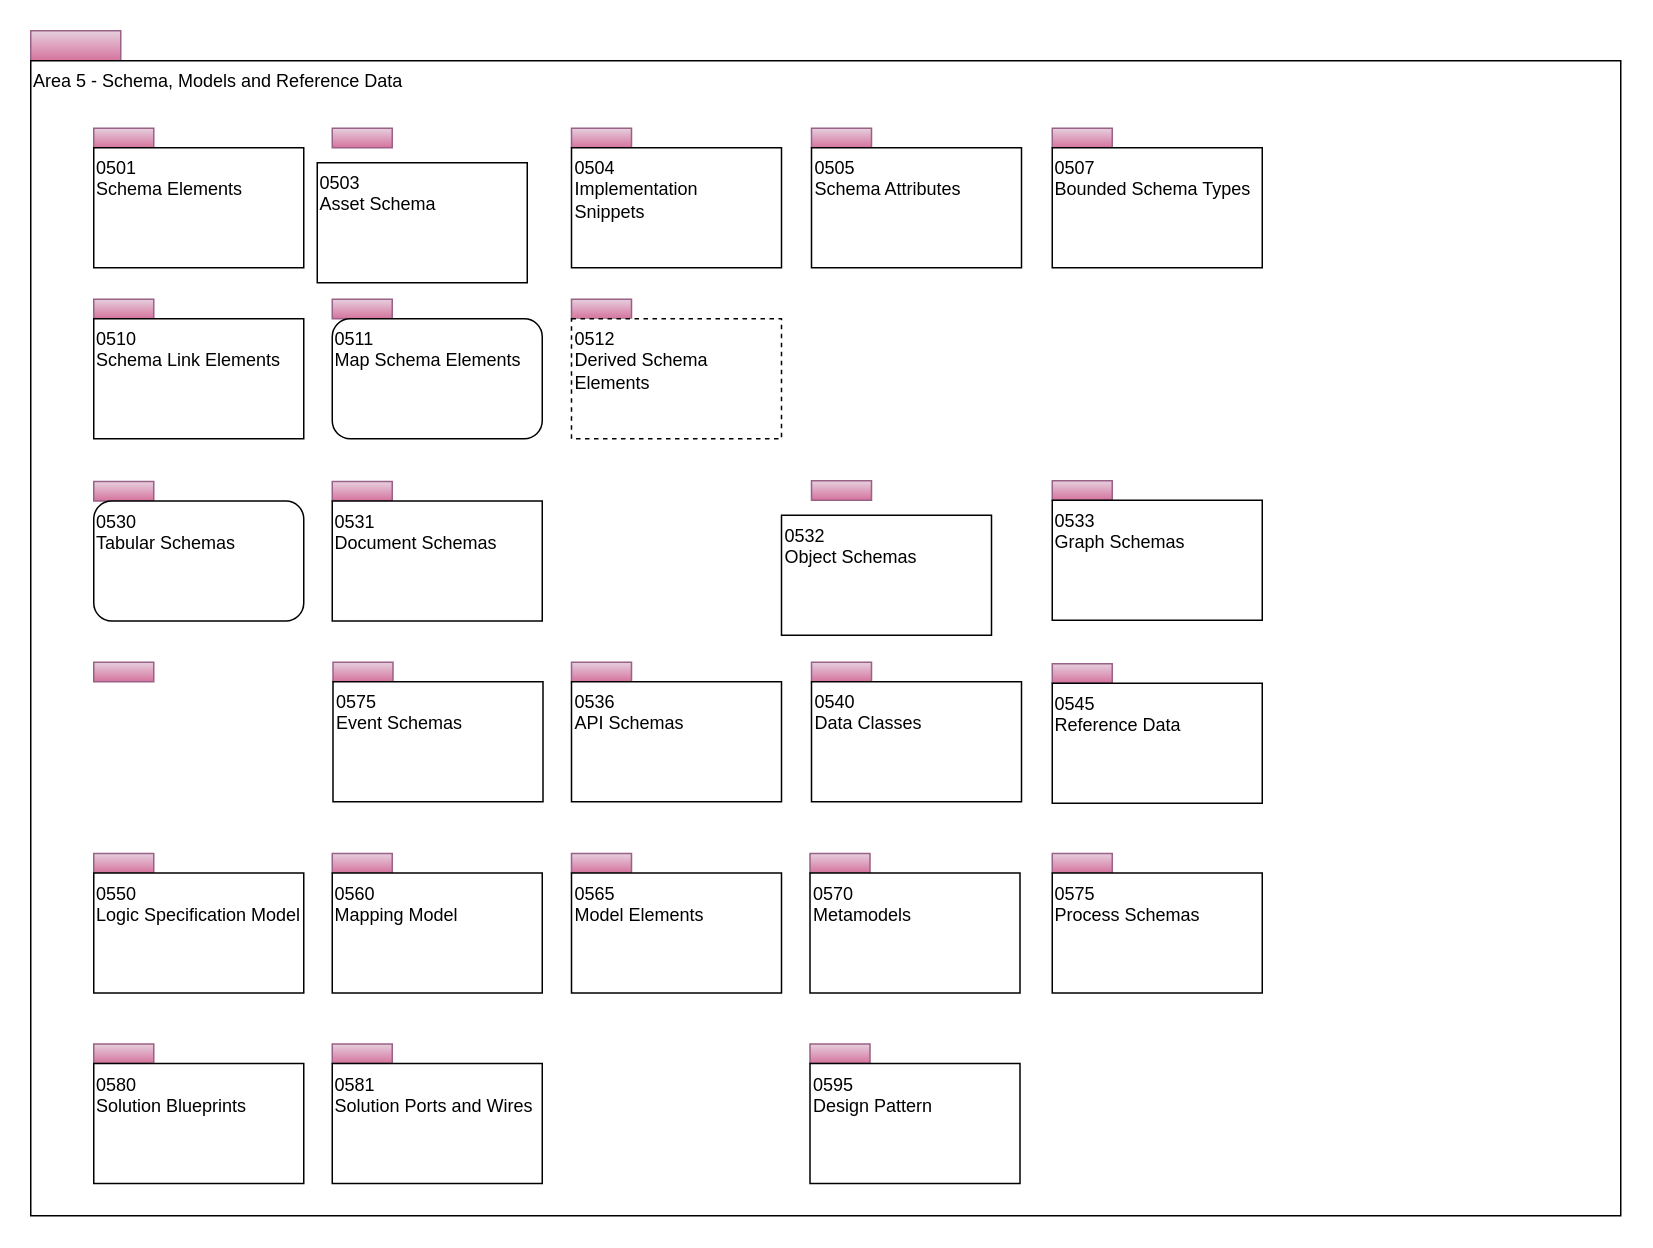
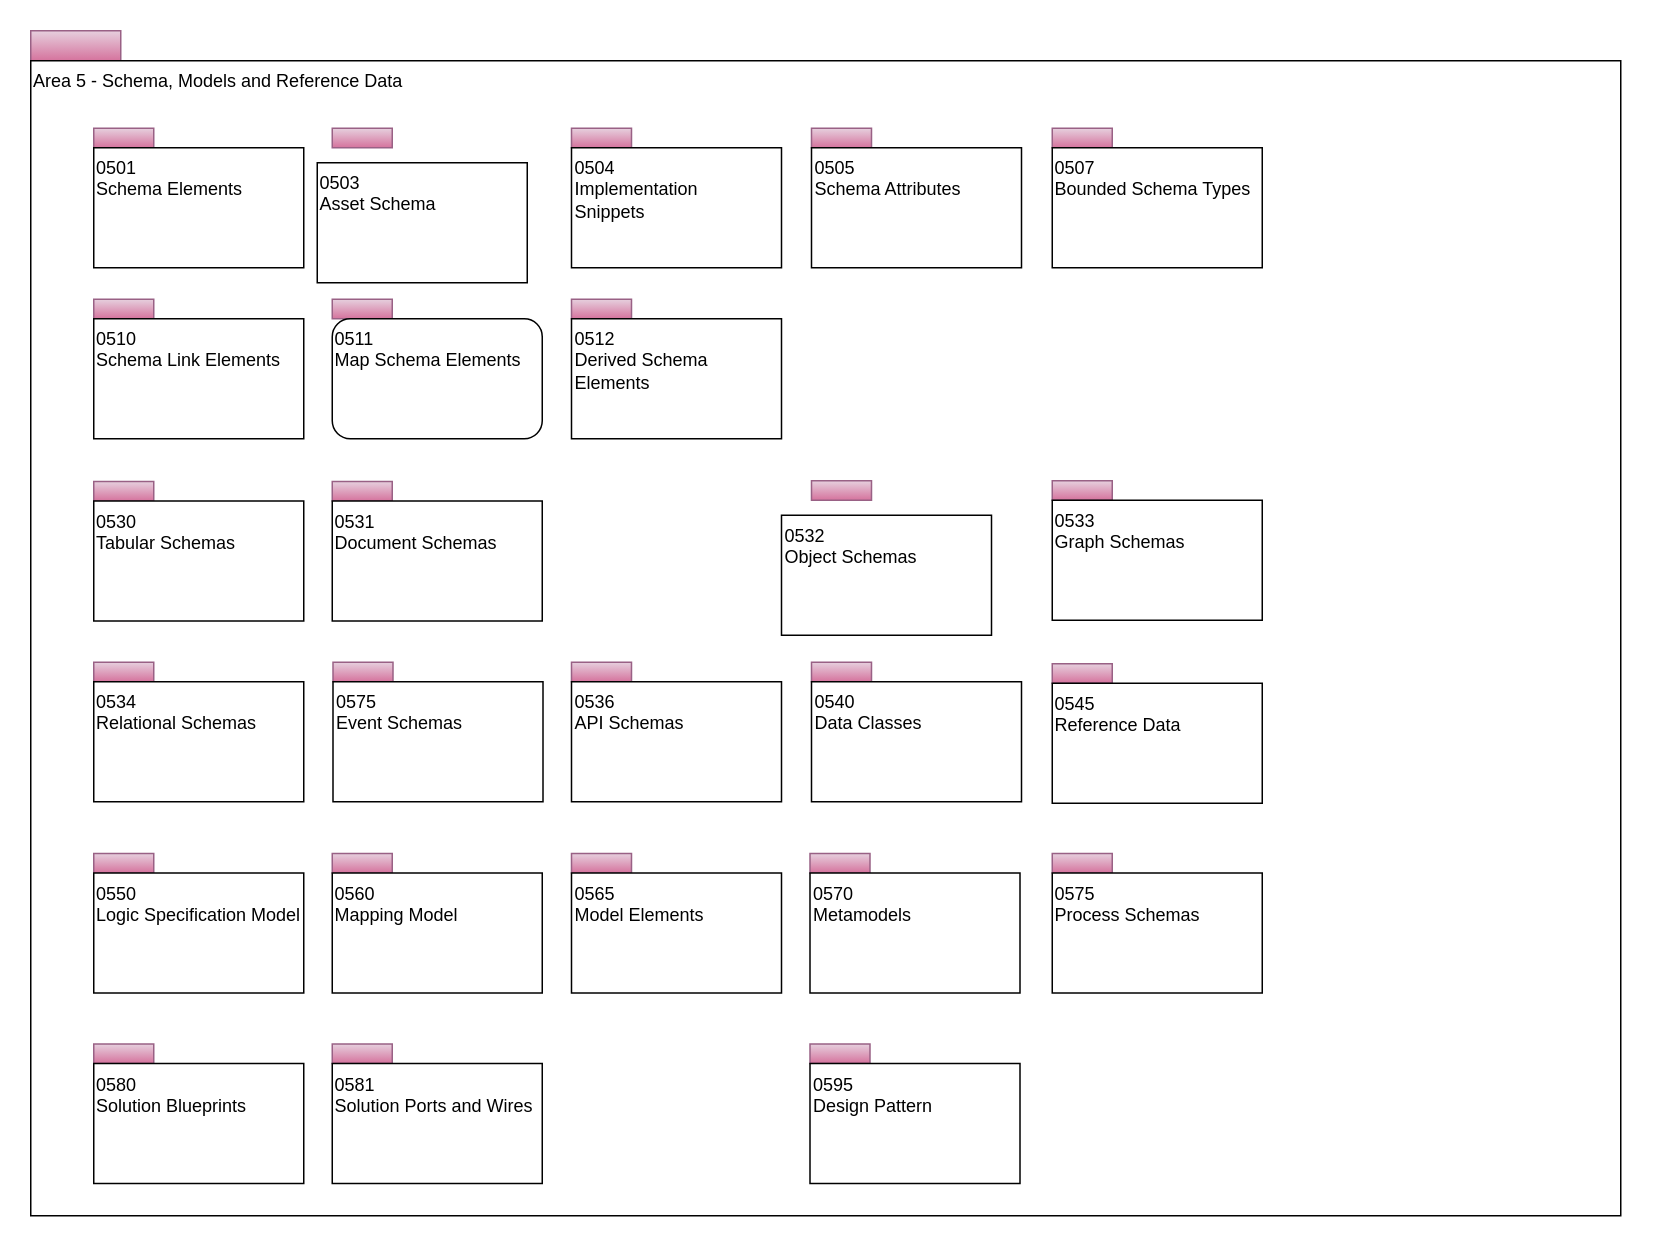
  <mxCell id="0" />
  <mxCell id="1" parent="0" />
  <mxCell id="2" value="" style="rounded=0;whiteSpace=wrap;html=1;align=left;fillColor=#e6d0de;strokeColor=#996185;gradientColor=#d5739d;" parent="1" vertex="1"><mxGeometry x="20" y="20" width="60" height="20" as="geometry" /></mxCell>
  <mxCell id="3" value="Area 5 - Schema, Models and Reference Data" style="rounded=0;whiteSpace=wrap;html=1;align=left;verticalAlign=top;" parent="1" vertex="1"><mxGeometry x="20" y="40" width="1060" height="770" as="geometry" /></mxCell>
  <mxCell id="4" value="" style="rounded=0;whiteSpace=wrap;html=1;align=left;fillColor=#e6d0de;strokeColor=#996185;gradientColor=#d5739d;" parent="1" vertex="1"><mxGeometry x="62" y="85" width="40" height="13" as="geometry" /></mxCell>
  <mxCell id="5" value="0501&lt;br&gt;Schema Elements&lt;br&gt;" style="rounded=0;whiteSpace=wrap;html=1;align=left;verticalAlign=top;" parent="1" vertex="1"><mxGeometry x="62" y="98" width="140" height="80" as="geometry" /></mxCell>
  <mxCell id="6" value="" style="rounded=0;whiteSpace=wrap;html=1;align=left;fillColor=#e6d0de;strokeColor=#996185;gradientColor=#d5739d;" parent="1" vertex="1"><mxGeometry x="221" y="85" width="40" height="13" as="geometry" /></mxCell>
  <mxCell id="7" value="0503&lt;br&gt;Asset Schema&lt;br&gt;" style="rounded=0;whiteSpace=wrap;html=1;align=left;verticalAlign=top;" parent="1" vertex="1"><mxGeometry x="211" y="108" width="140" height="80" as="geometry" /></mxCell>
  <mxCell id="8" value="" style="rounded=0;whiteSpace=wrap;html=1;align=left;fillColor=#e6d0de;strokeColor=#996185;gradientColor=#d5739d;" parent="1" vertex="1"><mxGeometry x="380.5" y="85" width="40" height="13" as="geometry" /></mxCell>
  <mxCell id="9" value="0504&lt;br&gt;Implementation&lt;br&gt;Snippets&lt;br&gt;" style="rounded=0;whiteSpace=wrap;html=1;align=left;verticalAlign=top;" parent="1" vertex="1"><mxGeometry x="380.5" y="98" width="140" height="80" as="geometry" /></mxCell>
  <mxCell id="10" value="" style="rounded=0;whiteSpace=wrap;html=1;align=left;fillColor=#e6d0de;strokeColor=#996185;gradientColor=#d5739d;" parent="1" vertex="1"><mxGeometry x="62" y="199" width="40" height="13" as="geometry" /></mxCell>
  <mxCell id="11" value="0510&lt;br&gt;Schema Link Elements&lt;br&gt;" style="rounded=0;whiteSpace=wrap;html=1;align=left;verticalAlign=top;" parent="1" vertex="1"><mxGeometry x="62" y="212" width="140" height="80" as="geometry" /></mxCell>
  <mxCell id="12" value="" style="rounded=0;whiteSpace=wrap;html=1;align=left;fillColor=#e6d0de;strokeColor=#996185;gradientColor=#d5739d;" parent="1" vertex="1"><mxGeometry x="221" y="199" width="40" height="13" as="geometry" /></mxCell>
  <mxCell id="13" value="0511&lt;br&gt;Map Schema Elements&lt;br&gt;" style="whiteSpace=wrap;html=1;align=left;verticalAlign=top;rounded=1;" parent="1" vertex="1"><mxGeometry x="221" y="212" width="140" height="80" as="geometry" /></mxCell>
  <mxCell id="14" value="" style="rounded=0;whiteSpace=wrap;html=1;align=left;fillColor=#e6d0de;strokeColor=#996185;gradientColor=#d5739d;" parent="1" vertex="1"><mxGeometry x="540.5" y="85" width="40" height="13" as="geometry" /></mxCell>
  <mxCell id="15" value="0505&lt;br&gt;Schema Attributes&lt;br&gt;" style="rounded=0;whiteSpace=wrap;html=1;align=left;verticalAlign=top;" parent="1" vertex="1"><mxGeometry x="540.5" y="98" width="140" height="80" as="geometry" /></mxCell>
  <mxCell id="16" value="" style="rounded=0;whiteSpace=wrap;html=1;align=left;fillColor=#e6d0de;strokeColor=#996185;gradientColor=#d5739d;" parent="1" vertex="1"><mxGeometry x="221" y="320.5" width="40" height="13" as="geometry" /></mxCell>
  <mxCell id="17" value="0531&lt;br&gt;Document Schemas&lt;br&gt;" style="rounded=0;whiteSpace=wrap;html=1;align=left;verticalAlign=top;" parent="1" vertex="1"><mxGeometry x="221" y="333.5" width="140" height="80" as="geometry" /></mxCell>
  <mxCell id="18" value="" style="rounded=0;whiteSpace=wrap;html=1;align=left;fillColor=#e6d0de;strokeColor=#996185;gradientColor=#d5739d;" parent="1" vertex="1"><mxGeometry x="62" y="441" width="40" height="13" as="geometry" /></mxCell>
+ <mxCell id="19" value="0534&lt;br&gt;Relational Schemas&lt;br&gt;" style="rounded=0;whiteSpace=wrap;html=1;align=left;verticalAlign=top;" parent="1" vertex="1"><mxGeometry x="62" y="454" width="140" height="80" as="geometry" /></mxCell>
  <mxCell id="20" value="" style="rounded=0;whiteSpace=wrap;html=1;align=left;fillColor=#e6d0de;strokeColor=#996185;gradientColor=#d5739d;" parent="1" vertex="1"><mxGeometry x="221.5" y="441" width="40" height="13" as="geometry" /></mxCell>
  <mxCell id="21" value="0575&lt;br&gt;Event Schemas&lt;br&gt;" style="rounded=0;whiteSpace=wrap;html=1;align=left;verticalAlign=top;" parent="1" vertex="1"><mxGeometry x="221.5" y="454" width="140" height="80" as="geometry" /></mxCell>
  <mxCell id="22" value="" style="rounded=0;whiteSpace=wrap;html=1;align=left;fillColor=#e6d0de;strokeColor=#996185;gradientColor=#d5739d;" parent="1" vertex="1"><mxGeometry x="380.5" y="441" width="40" height="13" as="geometry" /></mxCell>
  <mxCell id="23" value="0536&lt;br&gt;API Schemas&lt;br&gt;" style="rounded=0;whiteSpace=wrap;html=1;align=left;verticalAlign=top;" parent="1" vertex="1"><mxGeometry x="380.5" y="454" width="140" height="80" as="geometry" /></mxCell>
  <mxCell id="24" value="" style="rounded=0;whiteSpace=wrap;html=1;align=left;fillColor=#e6d0de;strokeColor=#996185;gradientColor=#d5739d;" parent="1" vertex="1"><mxGeometry x="540.5" y="441" width="40" height="13" as="geometry" /></mxCell>
  <mxCell id="25" value="0540&lt;br&gt;Data Classes&lt;br&gt;" style="rounded=0;whiteSpace=wrap;html=1;align=left;verticalAlign=top;" parent="1" vertex="1"><mxGeometry x="540.5" y="454" width="140" height="80" as="geometry" /></mxCell>
  <mxCell id="26" value="" style="rounded=0;whiteSpace=wrap;html=1;align=left;fillColor=#e6d0de;strokeColor=#996185;gradientColor=#d5739d;" parent="1" vertex="1"><mxGeometry x="62" y="568.5" width="40" height="13" as="geometry" /></mxCell>
  <mxCell id="27" value="0550&lt;br&gt;Logic Specification Model&lt;br&gt;" style="rounded=0;whiteSpace=wrap;html=1;align=left;verticalAlign=top;" parent="1" vertex="1"><mxGeometry x="62" y="581.5" width="140" height="80" as="geometry" /></mxCell>
  <mxCell id="28" value="" style="rounded=0;whiteSpace=wrap;html=1;align=left;fillColor=#e6d0de;strokeColor=#996185;gradientColor=#d5739d;" parent="1" vertex="1"><mxGeometry x="221" y="568.5" width="40" height="13" as="geometry" /></mxCell>
  <mxCell id="29" value="0560&lt;br&gt;Mapping Model&lt;br&gt;" style="rounded=0;whiteSpace=wrap;html=1;align=left;verticalAlign=top;" parent="1" vertex="1"><mxGeometry x="221" y="581.5" width="140" height="80" as="geometry" /></mxCell>
  <mxCell id="30" value="" style="rounded=0;whiteSpace=wrap;html=1;align=left;fillColor=#e6d0de;strokeColor=#996185;gradientColor=#d5739d;" parent="1" vertex="1"><mxGeometry x="62" y="695.5" width="40" height="13" as="geometry" /></mxCell>
  <mxCell id="31" value="0580&lt;br&gt;Solution Blueprints&lt;br&gt;" style="rounded=0;whiteSpace=wrap;html=1;align=left;verticalAlign=top;" parent="1" vertex="1"><mxGeometry x="62" y="708.5" width="140" height="80" as="geometry" /></mxCell>
  <mxCell id="32" value="" style="rounded=0;whiteSpace=wrap;html=1;align=left;fillColor=#e6d0de;strokeColor=#996185;gradientColor=#d5739d;" parent="1" vertex="1"><mxGeometry x="701" y="442" width="40" height="13" as="geometry" /></mxCell>
  <mxCell id="33" value="0545&lt;br&gt;Reference Data&lt;br&gt;" style="rounded=0;whiteSpace=wrap;html=1;align=left;verticalAlign=top;" parent="1" vertex="1"><mxGeometry x="701" y="455" width="140" height="80" as="geometry" /></mxCell>
  <mxCell id="34" value="" style="rounded=0;whiteSpace=wrap;html=1;align=left;fillColor=#e6d0de;strokeColor=#996185;gradientColor=#d5739d;" parent="1" vertex="1"><mxGeometry x="62" y="320.5" width="40" height="13" as="geometry" /></mxCell>
- <mxCell id="35" value="0530&lt;br&gt;Tabular Schemas&lt;br&gt;" style="whiteSpace=wrap;html=1;align=left;verticalAlign=top;rounded=1;" parent="1" vertex="1"><mxGeometry x="62" y="333.5" width="140" height="80" as="geometry" /></mxCell>
+ <mxCell id="35" value="0530&lt;br&gt;Tabular Schemas&lt;br&gt;" style="rounded=0;whiteSpace=wrap;html=1;align=left;verticalAlign=top;" parent="1" vertex="1"><mxGeometry x="62" y="333.5" width="140" height="80" as="geometry" /></mxCell>
  <mxCell id="36" value="" style="rounded=0;whiteSpace=wrap;html=1;align=left;fillColor=#e6d0de;strokeColor=#996185;gradientColor=#d5739d;" vertex="1" parent="1"><mxGeometry x="701" y="85" width="40" height="13" as="geometry" /></mxCell>
  <mxCell id="37" value="0507&lt;br&gt;Bounded Schema Types&lt;br&gt;" style="rounded=0;whiteSpace=wrap;html=1;align=left;verticalAlign=top;" vertex="1" parent="1"><mxGeometry x="701" y="98" width="140" height="80" as="geometry" /></mxCell>
  <mxCell id="38" value="" style="rounded=0;whiteSpace=wrap;html=1;align=left;fillColor=#e6d0de;strokeColor=#996185;gradientColor=#d5739d;" vertex="1" parent="1"><mxGeometry x="380.5" y="199" width="40" height="13" as="geometry" /></mxCell>
- <mxCell id="39" value="0512&lt;br&gt;Derived Schema Elements&lt;br&gt;" style="rounded=0;whiteSpace=wrap;html=1;align=left;verticalAlign=top;dashed=1;" vertex="1" parent="1"><mxGeometry x="380.5" y="212" width="140" height="80" as="geometry" /></mxCell>
+ <mxCell id="39" value="0512&lt;br&gt;Derived Schema Elements&lt;br&gt;" style="rounded=0;whiteSpace=wrap;html=1;align=left;verticalAlign=top;" vertex="1" parent="1"><mxGeometry x="380.5" y="212" width="140" height="80" as="geometry" /></mxCell>
  <mxCell id="40" value="" style="rounded=0;whiteSpace=wrap;html=1;align=left;fillColor=#e6d0de;strokeColor=#996185;gradientColor=#d5739d;" vertex="1" parent="1"><mxGeometry x="540.5" y="320" width="40" height="13" as="geometry" /></mxCell>
  <mxCell id="41" value="0532&lt;br&gt;Object Schemas&lt;br&gt;" style="rounded=0;whiteSpace=wrap;html=1;align=left;verticalAlign=top;" vertex="1" parent="1"><mxGeometry x="520.5" y="343" width="140" height="80" as="geometry" /></mxCell>
  <mxCell id="42" value="" style="rounded=0;whiteSpace=wrap;html=1;align=left;fillColor=#e6d0de;strokeColor=#996185;gradientColor=#d5739d;" vertex="1" parent="1"><mxGeometry x="701" y="320" width="40" height="13" as="geometry" /></mxCell>
  <mxCell id="43" value="0533&lt;br&gt;Graph Schemas&lt;br&gt;" style="rounded=0;whiteSpace=wrap;html=1;align=left;verticalAlign=top;" vertex="1" parent="1"><mxGeometry x="701" y="333" width="140" height="80" as="geometry" /></mxCell>
  <mxCell id="44" value="" style="rounded=0;whiteSpace=wrap;html=1;align=left;fillColor=#e6d0de;strokeColor=#996185;gradientColor=#d5739d;" vertex="1" parent="1"><mxGeometry x="380.5" y="568.5" width="40" height="13" as="geometry" /></mxCell>
  <mxCell id="45" value="0565&lt;br&gt;Model Elements&lt;br&gt;" style="rounded=0;whiteSpace=wrap;html=1;align=left;verticalAlign=top;" vertex="1" parent="1"><mxGeometry x="380.5" y="581.5" width="140" height="80" as="geometry" /></mxCell>
  <mxCell id="46" value="" style="rounded=0;whiteSpace=wrap;html=1;align=left;fillColor=#e6d0de;strokeColor=#996185;gradientColor=#d5739d;" vertex="1" parent="1"><mxGeometry x="539.5" y="568.5" width="40" height="13" as="geometry" /></mxCell>
  <mxCell id="47" value="0570&lt;br&gt;Metamodels&lt;br&gt;" style="rounded=0;whiteSpace=wrap;html=1;align=left;verticalAlign=top;" vertex="1" parent="1"><mxGeometry x="539.5" y="581.5" width="140" height="80" as="geometry" /></mxCell>
  <mxCell id="48" value="" style="rounded=0;whiteSpace=wrap;html=1;align=left;fillColor=#e6d0de;strokeColor=#996185;gradientColor=#d5739d;" vertex="1" parent="1"><mxGeometry x="701" y="568.5" width="40" height="13" as="geometry" /></mxCell>
  <mxCell id="49" value="0575&lt;br&gt;Process Schemas&lt;br&gt;" style="rounded=0;whiteSpace=wrap;html=1;align=left;verticalAlign=top;" vertex="1" parent="1"><mxGeometry x="701" y="581.5" width="140" height="80" as="geometry" /></mxCell>
  <mxCell id="50" value="" style="rounded=0;whiteSpace=wrap;html=1;align=left;fillColor=#e6d0de;strokeColor=#996185;gradientColor=#d5739d;" vertex="1" parent="1"><mxGeometry x="221" y="695.5" width="40" height="13" as="geometry" /></mxCell>
  <mxCell id="51" value="0581&lt;br&gt;Solution Ports and Wires&lt;br&gt;" style="rounded=0;whiteSpace=wrap;html=1;align=left;verticalAlign=top;" vertex="1" parent="1"><mxGeometry x="221" y="708.5" width="140" height="80" as="geometry" /></mxCell>
  <mxCell id="52" value="" style="rounded=0;whiteSpace=wrap;html=1;align=left;fillColor=#e6d0de;strokeColor=#996185;gradientColor=#d5739d;" vertex="1" parent="1"><mxGeometry x="539.5" y="695.5" width="40" height="13" as="geometry" /></mxCell>
  <mxCell id="53" value="0595&lt;br&gt;Design Pattern&lt;br&gt;" style="rounded=0;whiteSpace=wrap;html=1;align=left;verticalAlign=top;" vertex="1" parent="1"><mxGeometry x="539.5" y="708.5" width="140" height="80" as="geometry" /></mxCell>
